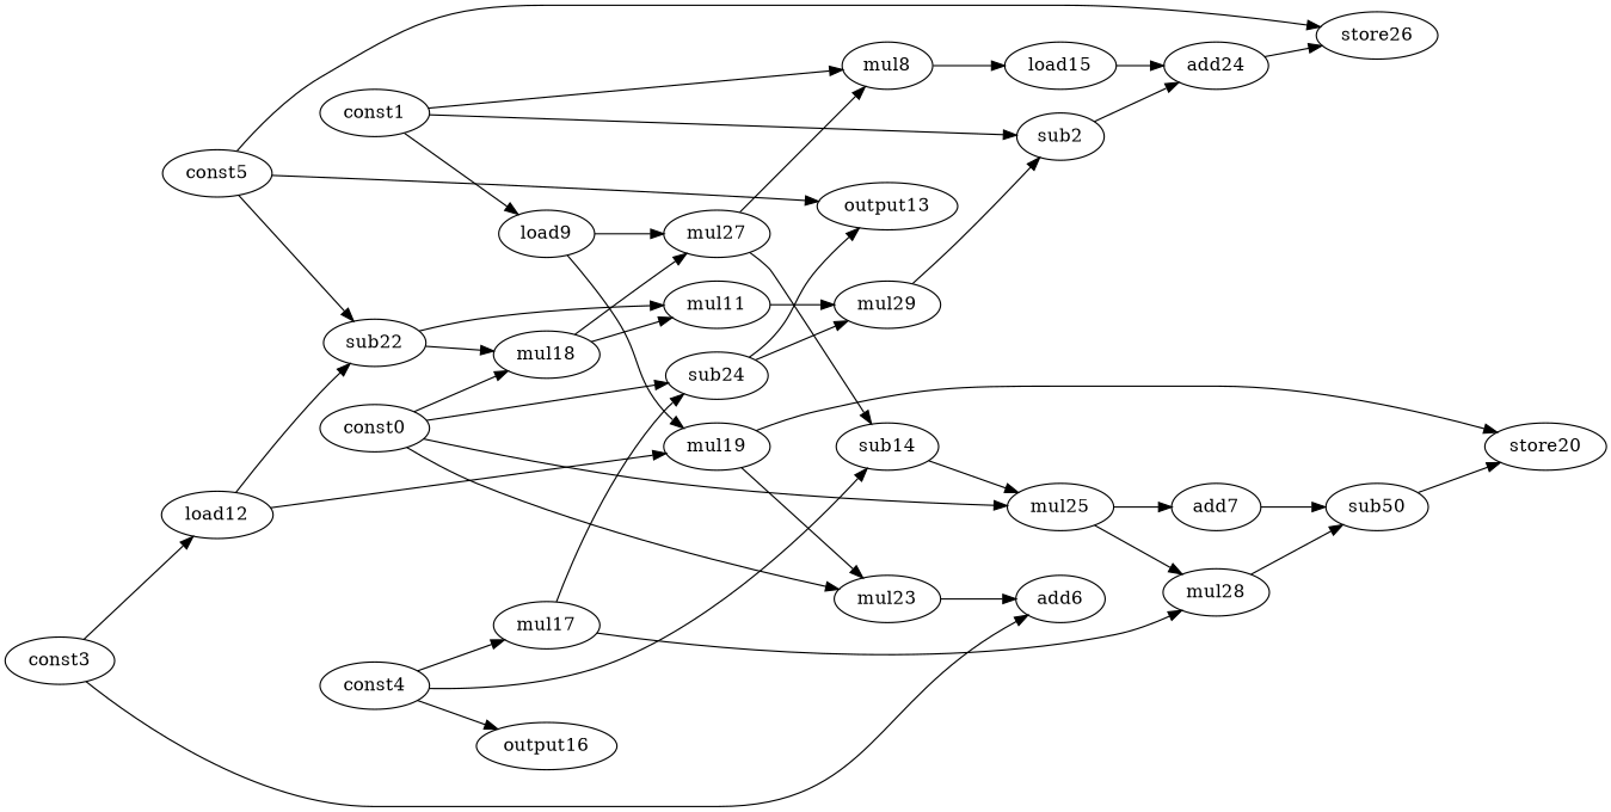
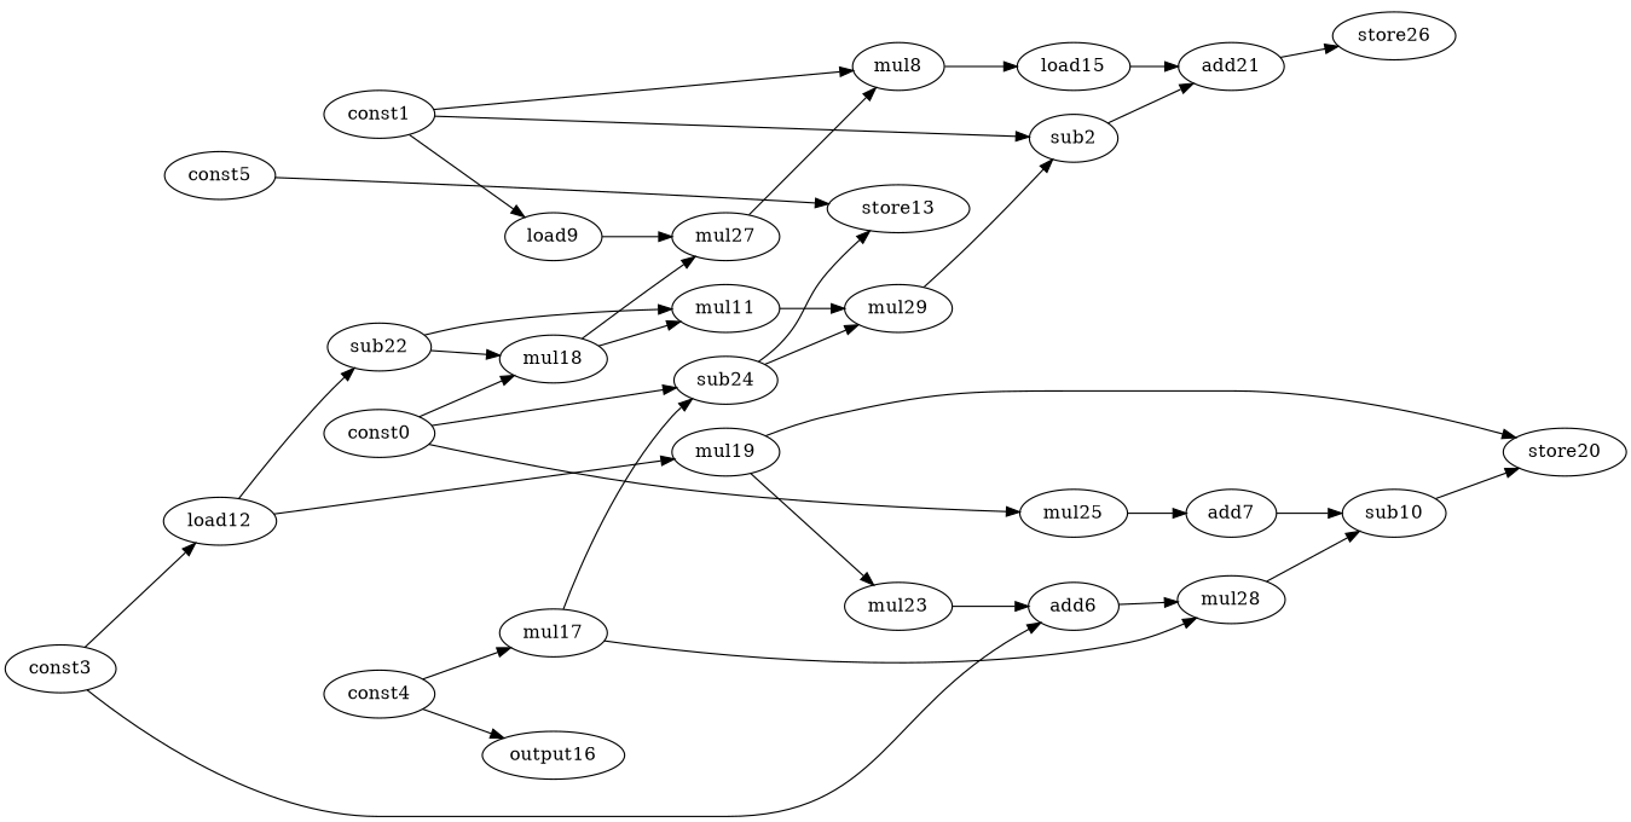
  digraph {
    rankdir=LR
    node [opcode=mul]
    edge [operand=0]
    const0 [opcode=const]
    mul18
    mul23
    sub24 [opcode=sub]
    mul25
    mul11
    mul27
    add6 [opcode=add]
-   store13 [opcode=store label=output13]
+   store13 [opcode=store]
    mul29
    add7 [opcode=add]
    mul28
    const1 [opcode=const]
    sub2 [opcode=sub]
    mul8
    load9 [opcode=load]
-   add21 [opcode=add label=add24]
+   add21 [opcode=add]
    load15 [opcode=load]
    mul19
    store26 [opcode=store]
    const3 [opcode=const]
    load12 [opcode=load]
    sub22 [opcode=sub]
    const4 [opcode=const]
-   sub14 [opcode=sub]
    output16 [opcode=output]
    mul17
    const5 [opcode=const]
-   sub10 [opcode=sub label=sub50]
+   sub10 [opcode=sub]
    store20 [opcode=store]
    const0 -> mul18
-   const0 -> mul23
    const0 -> sub24
    const0 -> mul25
    mul18 -> mul11
    mul18 -> mul27 [operand=1]
    mul23 -> add6 [operand=1]
    sub24 -> store13
    sub24 -> mul29
    mul25 -> add7
-   mul25 -> mul28
+   add6 -> mul28
    mul11 -> mul29 [operand=1]
    mul27 -> mul8 [operand=1]
-   mul27 -> sub14
    mul29 -> sub2 [operand=1]
    add7 -> sub10 [operand=1]
    mul28 -> sub10
    const1 -> sub2
    const1 -> mul8
    const1 -> load9
    sub2 -> add21
    mul8 -> load15
    load9 -> mul27
-   load9 -> mul19
    add21 -> store26 [operand=1]
    load15 -> add21 [operand=1]
    mul19 -> mul23 [operand=1]
    mul19 -> store20 [operand=1]
    const3 -> add6
    const3 -> load12
    load12 -> mul19 [operand=1]
    load12 -> sub22
    sub22 -> mul18 [operand=1]
    sub22 -> mul11 [operand=1]
-   const4 -> sub14 [operand=1]
    const4 -> output16
    const4 -> mul17
-   sub14 -> mul25 [operand=1]
    mul17 -> sub24 [operand=1]
    mul17 -> mul28 [operand=1]
    const5 -> store13 [operand=1]
-   const5 -> store26
-   const5 -> sub22 [operand=1]
    sub10 -> store20
  }
